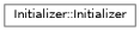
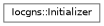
  digraph {
    rankdir=LR
    fontname="DejaVu Sans"
-   n1 [color=grey40 fillcolor=white fontname="DejaVu Sans" fontsize=10 height=0.2 label="Initializer::Initializer" shape=box style=filled width=0.4]
+   n1 [color=grey40 fillcolor=white fontname="DejaVu Sans" fontsize=10 height=0.2 label="Iocgns::Initializer" shape=box style=filled width=0.4]
  }
